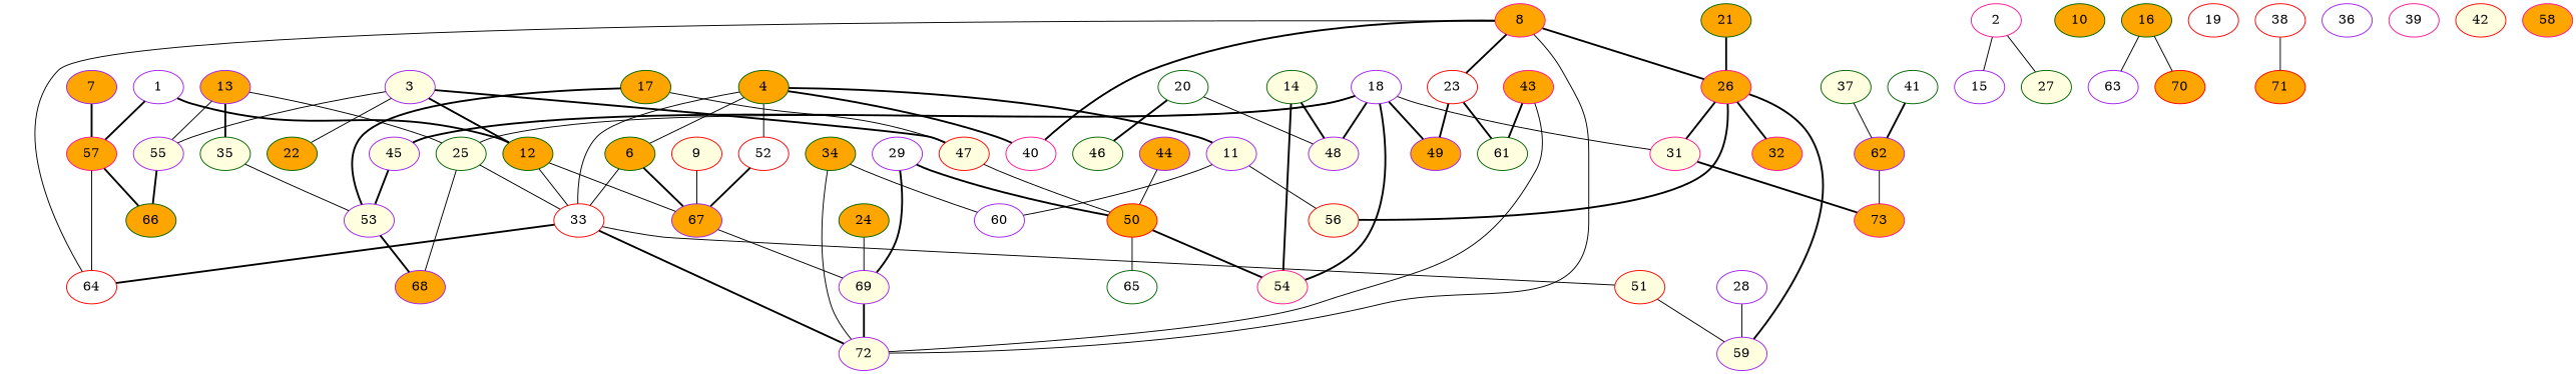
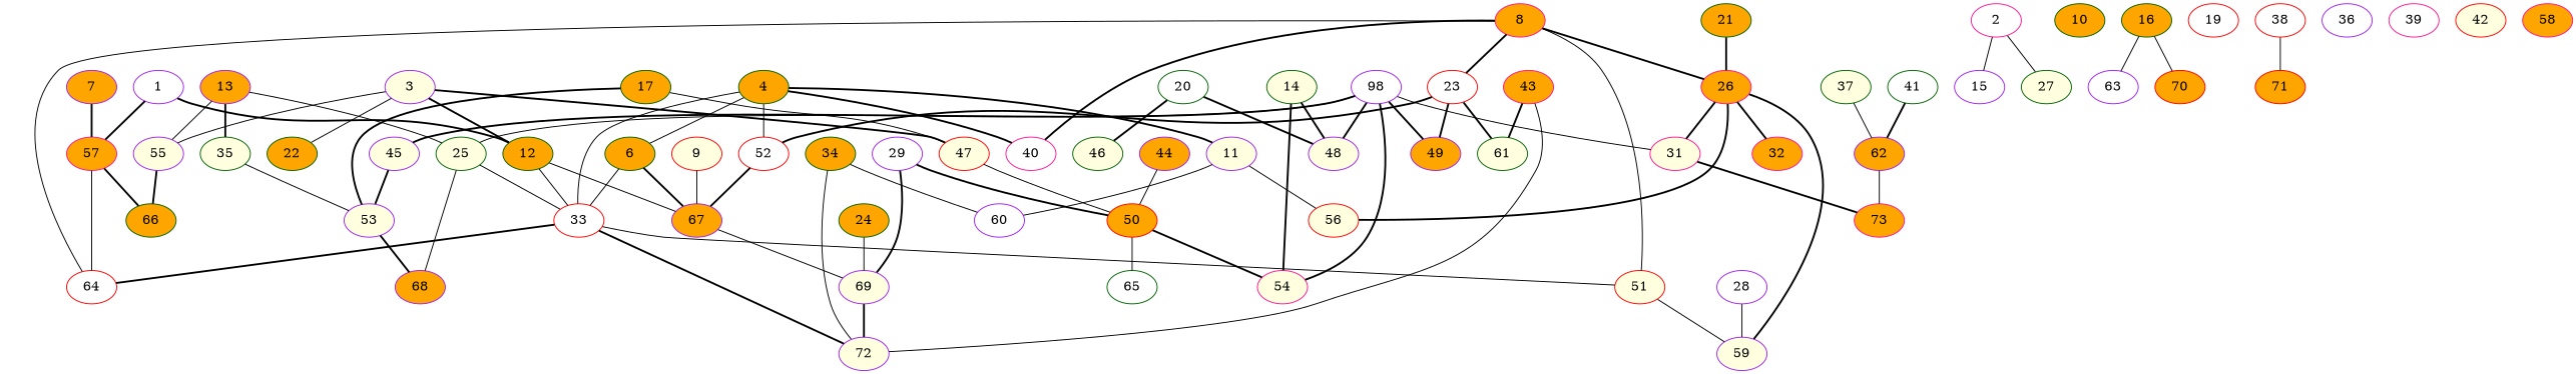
  graph {
    node [color=purple fillcolor=orange style=filled]
    edge [style=bold]
    1 [fillcolor=white]
    12 [color=darkgreen]
    57 [color=deeppink]
    33 [color=red fillcolor=white]
    67
    64 [color=red fillcolor=white]
    66 [color=darkgreen]
    2 [color=deeppink fillcolor=white]
    15 [fillcolor=white]
    27 [color=darkgreen fillcolor=lightyellow]
    3 [fillcolor=lightyellow]
    22 [color=darkgreen]
    47 [color=red fillcolor=lightyellow]
    55 [fillcolor=lightyellow]
    50 [color=red]
    4 [color=darkgreen]
    6 [color=darkgreen]
    11 [fillcolor=lightyellow]
    40 [color=deeppink fillcolor=white]
    52 [color=red fillcolor=white]
    56 [color=red fillcolor=lightyellow]
    60 [fillcolor=white]
    72 [fillcolor=lightyellow]
    51 [color=red fillcolor=lightyellow]
    41 [color=darkgreen fillcolor=white]
    62
    69 [fillcolor=lightyellow]
    7
    8 [color=deeppink]
    23 [color=red fillcolor=white]
    26 [color=deeppink]
    49
    61 [color=darkgreen fillcolor=lightyellow]
    31 [color=deeppink fillcolor=lightyellow]
    32 [color=deeppink]
    59 [fillcolor=lightyellow]
    9 [color=red fillcolor=lightyellow]
    10 [color=darkgreen]
    13
    25 [color=darkgreen fillcolor=lightyellow]
    35 [color=darkgreen fillcolor=lightyellow]
    68
    53 [fillcolor=lightyellow]
    14 [color=darkgreen fillcolor=lightyellow]
    48 [fillcolor=lightyellow]
    54 [color=deeppink fillcolor=lightyellow]
    16 [color=darkgreen]
    63 [fillcolor=white]
    70 [color=red]
    17 [color=darkgreen]
-   18 [fillcolor=white]
+   18 [fillcolor=white label=98]
    45 [fillcolor=lightyellow]
    73 [color=deeppink]
    19 [color=red fillcolor=white]
    20 [color=darkgreen fillcolor=white]
    46 [color=darkgreen fillcolor=lightyellow]
    21 [color=darkgreen]
    24 [color=darkgreen]
    28 [fillcolor=white]
    29 [fillcolor=white]
    65 [color=darkgreen fillcolor=white]
    34 [color=darkgreen]
    38 [color=red fillcolor=white]
    71 [color=red]
    36 [fillcolor=white]
    37 [color=darkgreen fillcolor=lightyellow]
    39 [color=deeppink fillcolor=white]
    42 [color=red fillcolor=lightyellow]
    43 [color=deeppink]
    44
    58 [color=deeppink]
    1 -- 12
    1 -- 57
    12 -- 33 [style=solid]
    12 -- 67 [style=solid]
    57 -- 64 [style=solid]
    57 -- 66
    33 -- 64
    33 -- 72
    33 -- 51 [style=solid]
    67 -- 69 [style=solid]
    2 -- 15 [style=solid]
    2 -- 27 [style=solid]
    3 -- 12
    3 -- 22 [style=solid]
    3 -- 47
    3 -- 55 [style=solid]
    47 -- 50 [style=solid]
    55 -- 66
    50 -- 54
    50 -- 65 [style=solid]
    4 -- 33 [style=solid]
    4 -- 6 [style=solid]
    4 -- 11
    4 -- 40
    4 -- 52 [style=solid]
    6 -- 33 [style=solid]
    6 -- 67
    11 -- 56 [style=solid]
    11 -- 60 [style=solid]
    52 -- 67
    51 -- 59 [style=solid]
    41 -- 62
    62 -- 73 [style=solid]
    69 -- 72
    7 -- 57
    8 -- 64 [style=solid]
    8 -- 40
-   8 -- 72 [style=solid]
+   8 -- 51 [style=solid]
    8 -- 23
    8 -- 26
+   23 -- 52
    23 -- 49
    23 -- 61
    26 -- 56
    26 -- 31
    26 -- 32
    26 -- 59
    31 -- 73
    9 -- 67 [style=solid]
    13 -- 55 [style=solid]
    13 -- 25 [style=solid]
    13 -- 35
    25 -- 33 [style=solid]
    25 -- 68 [style=solid]
    35 -- 53 [style=solid]
    53 -- 68
    14 -- 48
    14 -- 54
    16 -- 63 [style=solid]
    16 -- 70 [style=solid]
    17 -- 47 [style=solid]
    17 -- 53
    18 -- 49
    18 -- 31 [style=solid]
    18 -- 25 [style=solid]
    18 -- 48
    18 -- 54
    18 -- 45
    45 -- 53
-   20 -- 48 [style=solid]
+   20 -- 48
    20 -- 46
    21 -- 26
    24 -- 69 [style=solid]
    28 -- 59 [style=solid]
    29 -- 50
    29 -- 69
    34 -- 60 [style=solid]
    34 -- 72 [style=solid]
    38 -- 71 [style=solid]
    37 -- 62 [style=solid]
    43 -- 72 [style=solid]
    43 -- 61
    44 -- 50 [style=solid]
  }
